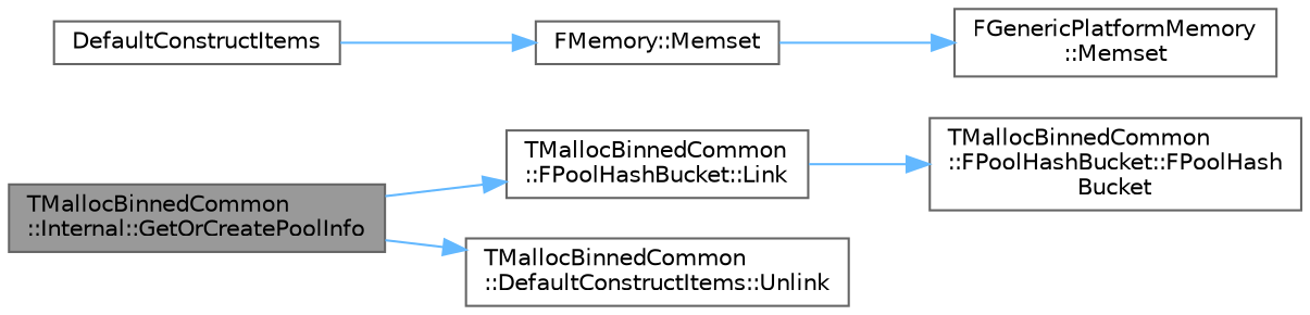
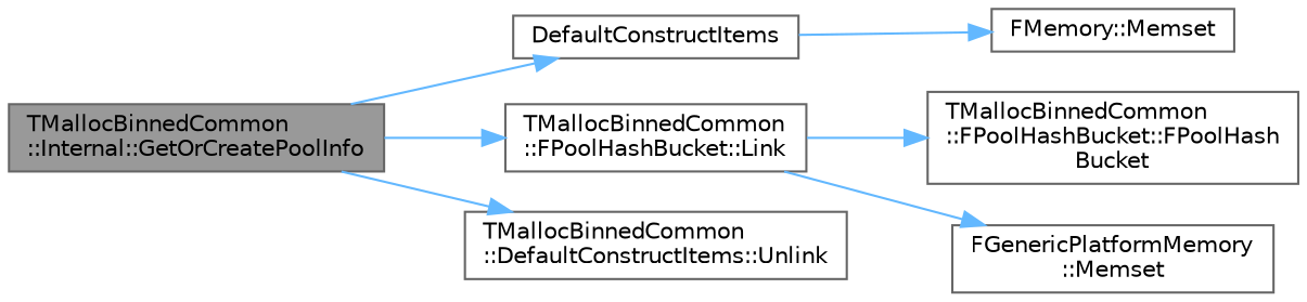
  digraph {
    rankdir=LR
    node [color=grey40 fillcolor=white fontname=Helvetica fontsize=10 shape=box style=filled]
    edge [color=steelblue1 fontname=Helvetica fontsize=10 labelfontname=Helvetica labelfontsize=10 style=solid]
    n1 [color=gray40 fillcolor=grey60 fontcolor=black height=0.2 label="TMallocBinnedCommon\l::Internal::GetOrCreatePoolInfo" width=0.4]
    n2 [height=0.2 label=DefaultConstructItems width=0.4]
    n3 [height=0.2 label="TMallocBinnedCommon\l::FPoolHashBucket::Link" width=0.4]
    n4 [height=0.2 label="TMallocBinnedCommon\l::DefaultConstructItems::Unlink" width=0.4]
    n5 [height=0.2 label="FMemory::Memset" width=0.4]
    n6 [height=0.2 label="TMallocBinnedCommon\l::FPoolHashBucket::FPoolHash\lBucket" width=0.4]
    n7 [height=0.2 label="FGenericPlatformMemory\l::Memset" width=0.4]
+   n1 -> n2
    n1 -> n3
    n1 -> n4
    n2 -> n5
    n3 -> n6
-   n5 -> n7
+   n3 -> n7
  }
